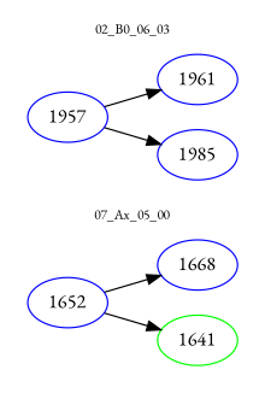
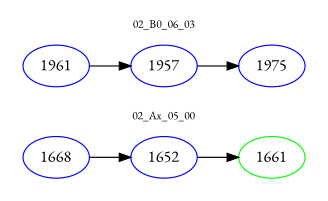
  digraph {
    fontname="EB Garamond"
    rankdir=LR
    node [color=blue fontname="EB Garamond"]
    edge [color=black fontname="EB Garamond"]
    n1 [label=1652]
-   n2 [color=green label=1641]
+   n2 [color=green label=1661]
    n3 [label=1668]
    n4 [label=1957]
-   n5 [label=1985]
+   n5 [label=1975]
    n6 [label=1961]
    subgraph cluster_1 {
      color=white
      fontsize=10
-     label="07_Ax_05_00"
+     label="02_Ax_05_00"
      n1
      n2
      n3
    }
    subgraph cluster_2 {
      color=white
      fontsize=10
      label="02_B0_06_03"
      n4
      n5
      n6
    }
    n1 -> n2
-   n1 -> n3
+   n3 -> n1
    n4 -> n5
-   n4 -> n6
+   n6 -> n4
  }
